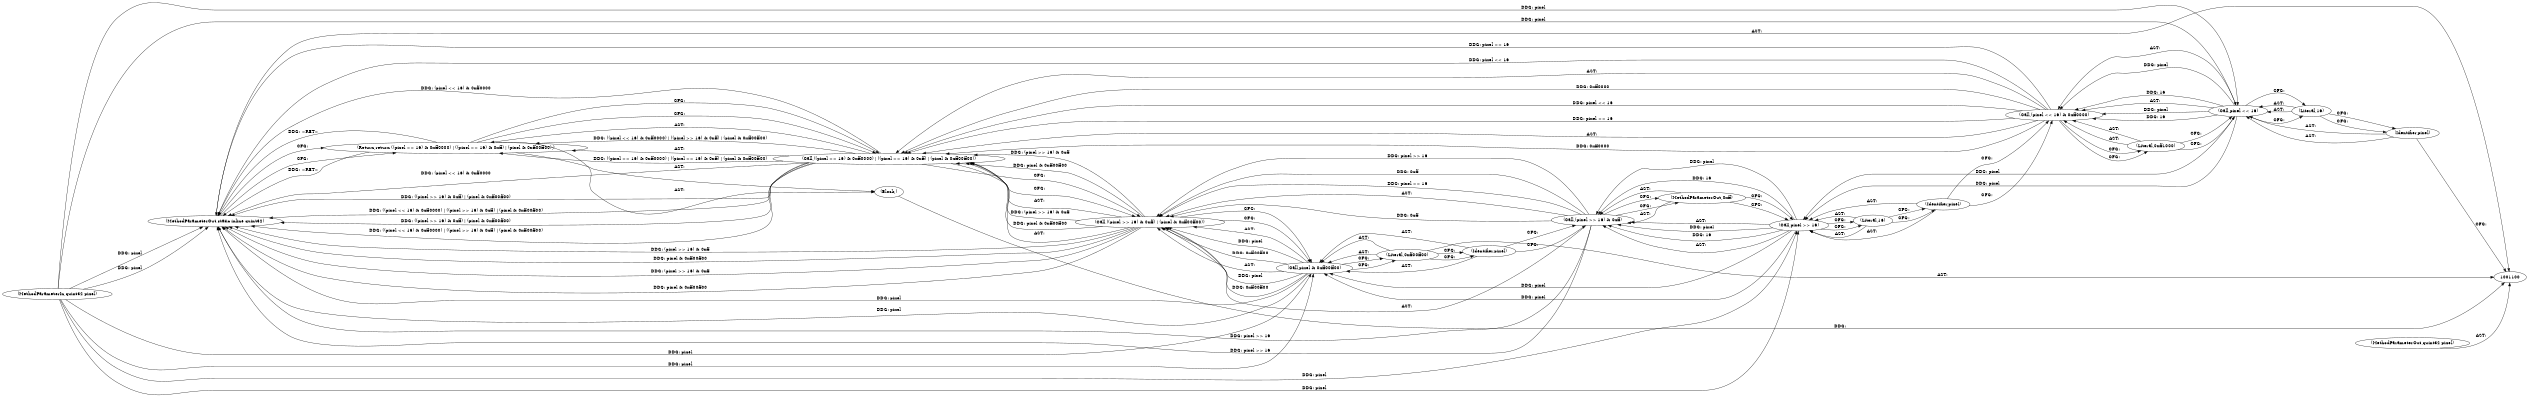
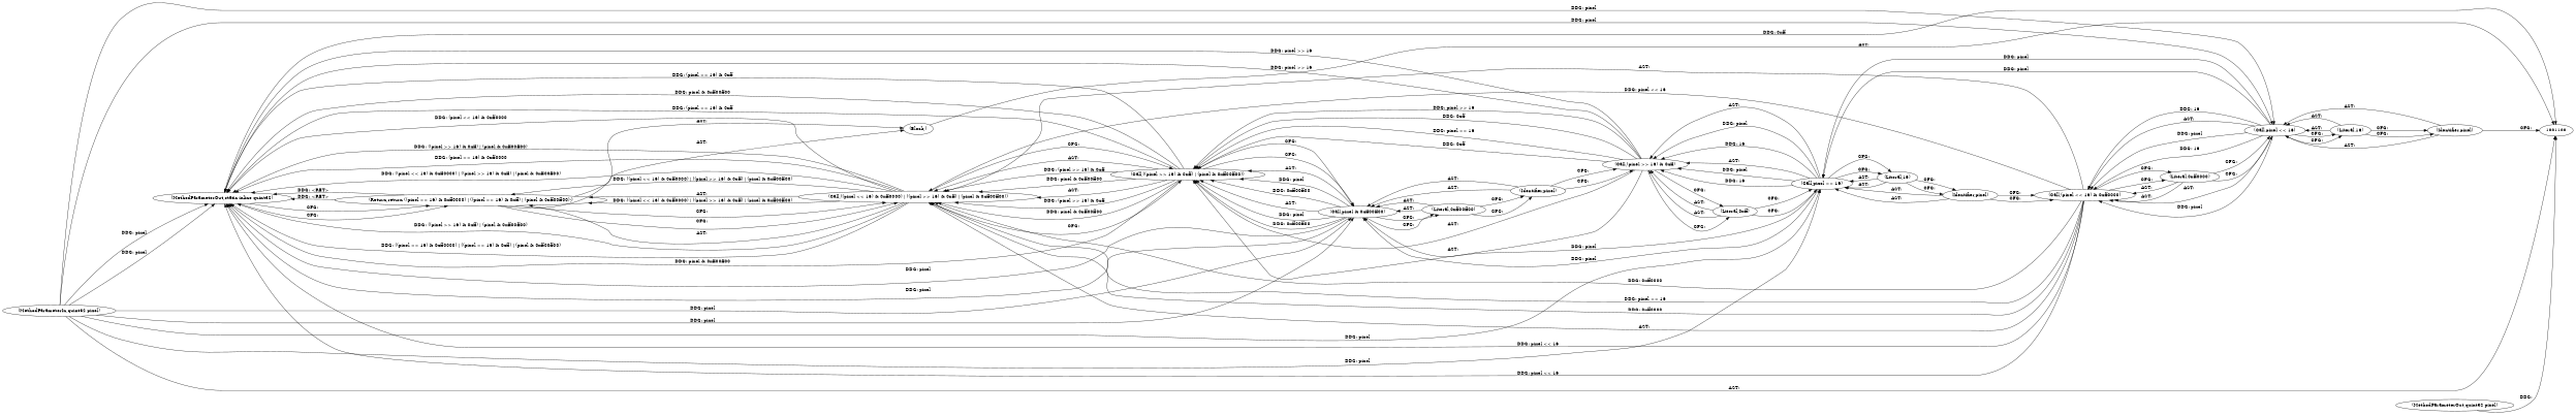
  digraph {
    rankdir=LR
    n1 [label="(MethodParameterOut,static inline quint32)"]
    n2 [label="(Return,return ((pixel << 16) & 0xff0000) | ((pixel >> 16) & 0xff) | (pixel & 0xff00ff00);)"]
    n3 [label=1001100]
    n4 [label="(Block,)"]
    n5 [label="(Call,((pixel << 16) & 0xff0000) | ((pixel >> 16) & 0xff) | (pixel & 0xff00ff00))"]
    n6 [label="(MethodParameterIn,quint32 pixel)"]
    n7 [label="(Call,pixel << 16)"]
    n8 [label="(Call,pixel >> 16)"]
    n9 [label="(Call,pixel & 0xff00ff00)"]
    n10 [label="(Call,(pixel << 16) & 0xff0000)"]
    n11 [label="(Literal,16)"]
    n12 [label="(Call,(pixel >> 16) & 0xff)"]
    n13 [label="(Literal,16)"]
    n14 [label="(Call,((pixel >> 16) & 0xff) | (pixel & 0xff00ff00))"]
    n15 [label="(Literal,0xff00ff00)"]
    n16 [label="(MethodParameterOut,quint32 pixel)"]
-   n17 [label="(Literal,0xff1000)"]
+   n17 [label="(Literal,0xff0000)"]
    n18 [label="(Identifier,pixel)"]
-   n19 [label="(MethodParameterOut,0xff)"]
+   n19 [label="(Literal,0xff)"]
    n20 [label="(Identifier,pixel)"]
    n21 [label="(Identifier,pixel)"]
    n1 -> n2 [label="CFG: "]
    n1 -> n2 [label="CFG: "]
-   n1 -> n3 [label="AST: "]
+   n1 -> n3 [label="DDG: 0xff"]
    n2 -> n1 [label="DDG: <RET>"]
    n2 -> n1 [label="DDG: <RET>"]
    n2 -> n4 [label="AST: "]
    n2 -> n4 [label="AST: "]
    n2 -> n5 [label="CFG: "]
    n2 -> n5 [label="CFG: "]
-   n4 -> n3 [label="DDG: "]
+   n4 -> n3 [label="AST: "]
    n5 -> n1 [label="DDG: ((pixel << 16) & 0xff0000) | ((pixel >> 16) & 0xff) | (pixel & 0xff00ff00)"]
    n5 -> n1 [label="DDG: (pixel << 16) & 0xff0000"]
    n5 -> n1 [label="DDG: ((pixel >> 16) & 0xff) | (pixel & 0xff00ff00)"]
    n5 -> n1 [label="DDG: ((pixel << 16) & 0xff0000) | ((pixel >> 16) & 0xff) | (pixel & 0xff00ff00)"]
    n5 -> n1 [label="DDG: (pixel << 16) & 0xff0000"]
    n5 -> n1 [label="DDG: ((pixel >> 16) & 0xff) | (pixel & 0xff00ff00)"]
    n5 -> n2 [label="AST: "]
    n5 -> n2 [label="DDG: ((pixel << 16) & 0xff0000) | ((pixel >> 16) & 0xff) | (pixel & 0xff00ff00)"]
    n5 -> n2 [label="AST: "]
    n5 -> n2 [label="DDG: ((pixel << 16) & 0xff0000) | ((pixel >> 16) & 0xff) | (pixel & 0xff00ff00)"]
    n5 -> n14 [label="CFG: "]
    n5 -> n14 [label="CFG: "]
    n6 -> n1 [label="DDG: pixel"]
    n6 -> n1 [label="DDG: pixel"]
-   n15 -> n3 [label="AST: "]
+   n6 -> n3 [label="AST: "]
    n6 -> n7 [label="DDG: pixel"]
    n6 -> n7 [label="DDG: pixel"]
    n6 -> n8 [label="DDG: pixel"]
    n6 -> n8 [label="DDG: pixel"]
    n6 -> n9 [label="DDG: pixel"]
    n6 -> n9 [label="DDG: pixel"]
    n7 -> n8 [label="DDG: pixel"]
    n7 -> n8 [label="DDG: pixel"]
    n7 -> n10 [label="AST: "]
    n7 -> n10 [label="DDG: pixel"]
    n7 -> n10 [label="DDG: 16"]
    n7 -> n10 [label="AST: "]
    n7 -> n10 [label="DDG: pixel"]
    n7 -> n10 [label="DDG: 16"]
    n7 -> n11 [label="CFG: "]
    n7 -> n11 [label="CFG: "]
    n8 -> n9 [label="DDG: pixel"]
    n8 -> n9 [label="DDG: pixel"]
    n8 -> n12 [label="AST: "]
    n8 -> n12 [label="DDG: pixel"]
    n8 -> n12 [label="DDG: 16"]
    n8 -> n12 [label="AST: "]
    n8 -> n12 [label="DDG: pixel"]
    n8 -> n12 [label="DDG: 16"]
    n8 -> n13 [label="CFG: "]
    n8 -> n13 [label="CFG: "]
    n9 -> n1 [label="DDG: pixel"]
    n9 -> n1 [label="DDG: pixel"]
    n9 -> n14 [label="AST: "]
    n9 -> n14 [label="DDG: pixel"]
    n9 -> n14 [label="DDG: 0xff00ff00"]
    n9 -> n14 [label="AST: "]
    n9 -> n14 [label="DDG: pixel"]
    n9 -> n14 [label="DDG: 0xff00ff00"]
    n9 -> n15 [label="CFG: "]
    n9 -> n15 [label="CFG: "]
    n10 -> n1 [label="DDG: pixel << 16"]
    n10 -> n1 [label="DDG: pixel << 16"]
    n10 -> n5 [label="AST: "]
    n10 -> n5 [label="DDG: pixel << 16"]
    n10 -> n5 [label="DDG: 0xff0000"]
    n10 -> n5 [label="AST: "]
    n10 -> n5 [label="DDG: pixel << 16"]
    n10 -> n5 [label="DDG: 0xff0000"]
    n10 -> n17 [label="CFG: "]
    n10 -> n17 [label="CFG: "]
    n11 -> n7 [label="AST: "]
    n11 -> n7 [label="AST: "]
    n11 -> n18 [label="CFG: "]
    n11 -> n18 [label="CFG: "]
    n12 -> n1 [label="DDG: pixel >> 16"]
    n12 -> n1 [label="DDG: pixel >> 16"]
    n12 -> n14 [label="AST: "]
    n12 -> n14 [label="DDG: pixel >> 16"]
    n12 -> n14 [label="DDG: 0xff"]
    n12 -> n14 [label="AST: "]
    n12 -> n14 [label="DDG: pixel >> 16"]
    n12 -> n14 [label="DDG: 0xff"]
    n12 -> n19 [label="CFG: "]
    n12 -> n19 [label="CFG: "]
    n13 -> n8 [label="AST: "]
    n13 -> n8 [label="AST: "]
    n13 -> n20 [label="CFG: "]
    n13 -> n20 [label="CFG: "]
    n14 -> n1 [label="DDG: (pixel >> 16) & 0xff"]
    n14 -> n1 [label="DDG: pixel & 0xff00ff00"]
    n14 -> n1 [label="DDG: (pixel >> 16) & 0xff"]
    n14 -> n1 [label="DDG: pixel & 0xff00ff00"]
    n14 -> n5 [label="AST: "]
    n14 -> n5 [label="DDG: (pixel >> 16) & 0xff"]
    n14 -> n5 [label="DDG: pixel & 0xff00ff00"]
    n14 -> n5 [label="AST: "]
    n14 -> n5 [label="DDG: (pixel >> 16) & 0xff"]
    n14 -> n5 [label="DDG: pixel & 0xff00ff00"]
    n14 -> n9 [label="CFG: "]
    n14 -> n9 [label="CFG: "]
    n15 -> n9 [label="AST: "]
    n15 -> n9 [label="AST: "]
    n15 -> n21 [label="CFG: "]
    n15 -> n21 [label="CFG: "]
-   n16 -> n3 [label="AST: "]
+   n16 -> n3 [label="DDG: "]
    n17 -> n7 [label="CFG: "]
    n17 -> n7 [label="CFG: "]
    n17 -> n10 [label="AST: "]
    n17 -> n10 [label="AST: "]
    n18 -> n3 [label="CFG: "]
    n18 -> n7 [label="AST: "]
    n18 -> n7 [label="AST: "]
    n19 -> n8 [label="CFG: "]
    n19 -> n8 [label="CFG: "]
    n19 -> n12 [label="AST: "]
    n19 -> n12 [label="AST: "]
    n20 -> n8 [label="AST: "]
    n20 -> n8 [label="AST: "]
    n20 -> n10 [label="CFG: "]
    n20 -> n10 [label="CFG: "]
    n21 -> n9 [label="AST: "]
    n21 -> n9 [label="AST: "]
    n21 -> n12 [label="CFG: "]
    n21 -> n12 [label="CFG: "]
  }
